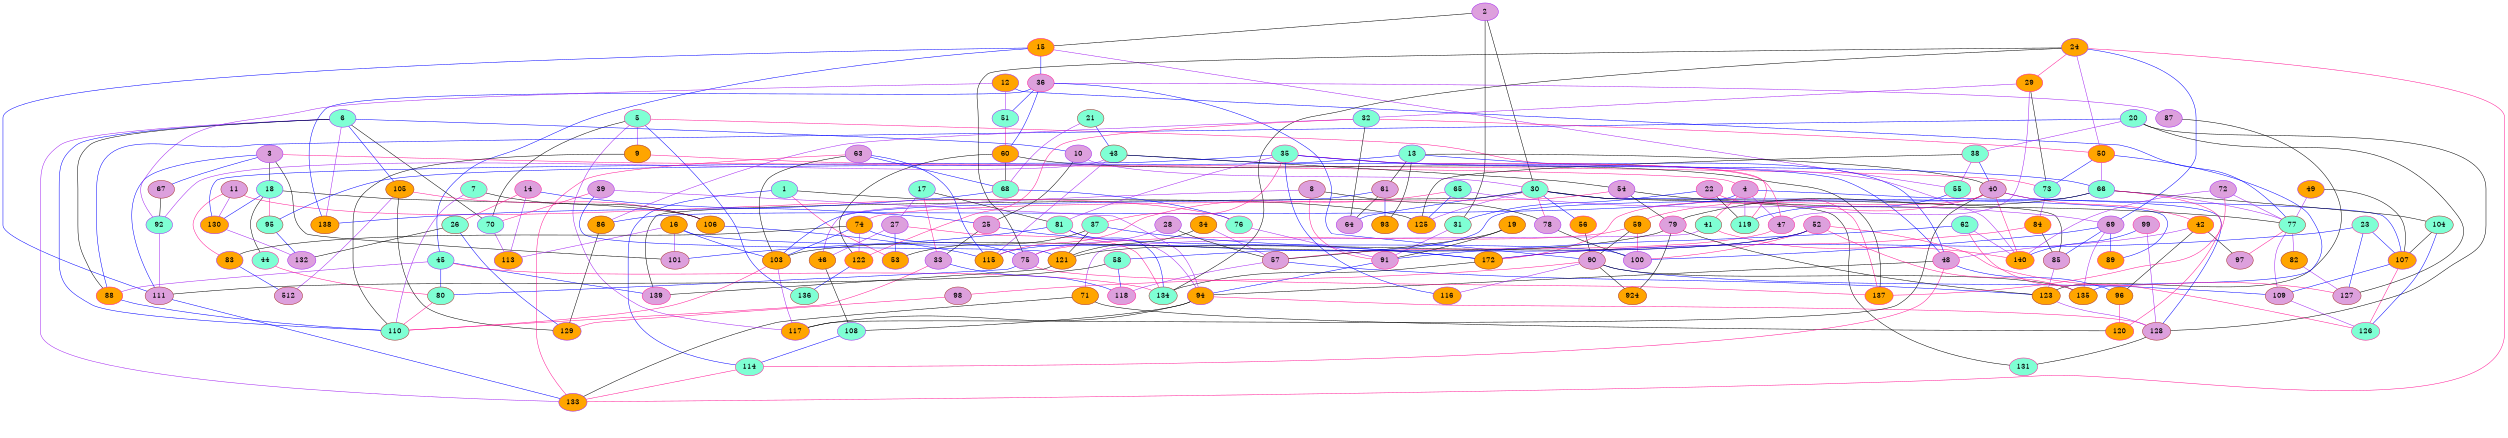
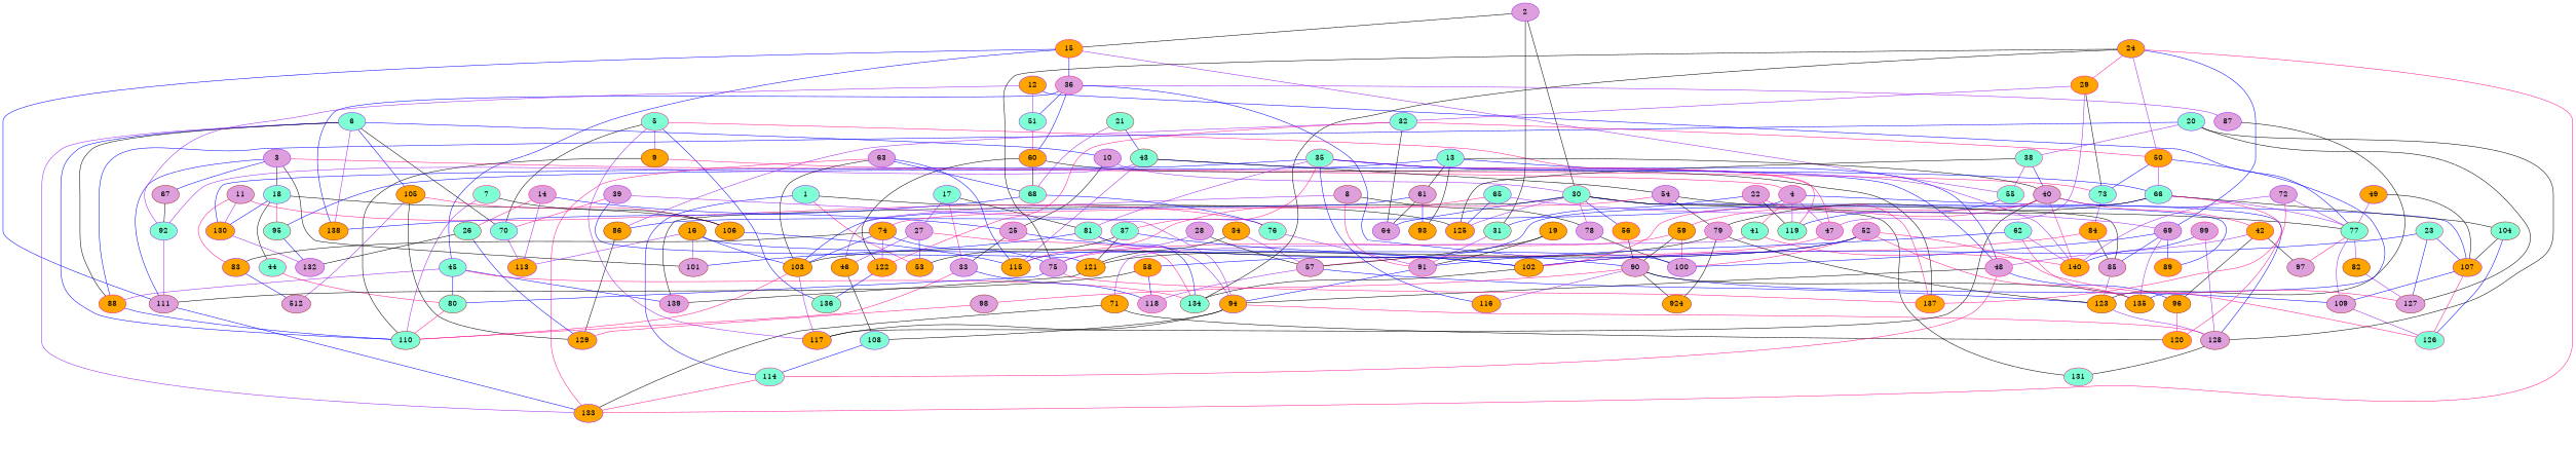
  graph {
    node [color=brown fillcolor=orange style=filled]
    edge [color=blue]
    1 [color=purple fillcolor=aquamarine]
    53 [color=purple]
    114 [color=deeppink fillcolor=aquamarine]
    125 [color=purple]
    133 [color=purple]
    2 [color=purple fillcolor=plum]
    15 [color=deeppink]
    30 [color=deeppink fillcolor=aquamarine]
    31 [fillcolor=aquamarine]
    111 [fillcolor=plum]
    36 [color=deeppink fillcolor=plum]
    45 [color=purple fillcolor=aquamarine]
    55 [color=deeppink fillcolor=aquamarine]
    78 [color=purple fillcolor=plum]
    56 [color=deeppink]
    64 [color=purple fillcolor=plum]
    85 [fillcolor=plum]
    89 [color=deeppink]
    131 [color=deeppink fillcolor=aquamarine]
    139 [color=deeppink fillcolor=plum]
    91 [color=deeppink fillcolor=plum]
    3 [color=purple fillcolor=plum]
    4 [color=deeppink fillcolor=plum]
    18 [color=purple fillcolor=aquamarine]
    67 [fillcolor=plum]
    101 [fillcolor=plum]
    41 [fillcolor=aquamarine]
    47 [color=deeppink fillcolor=plum]
    86
    107 [color=purple]
    119 [fillcolor=aquamarine]
    106
    130 [color=purple]
    95 [fillcolor=aquamarine]
    44 [color=deeppink fillcolor=aquamarine]
    92 [color=purple fillcolor=aquamarine]
    140 [color=deeppink]
    71
    57 [fillcolor=plum]
    129 [color=purple]
    126 [color=deeppink fillcolor=aquamarine]
    109 [fillcolor=plum]
    5 [color=deeppink fillcolor=aquamarine]
    9
    70 [color=purple fillcolor=aquamarine]
    117 [color=purple]
    136 [fillcolor=aquamarine]
    110 [fillcolor=aquamarine]
    73 [color=purple fillcolor=aquamarine]
    113 [color=purple]
    6 [color=purple fillcolor=aquamarine]
    10 [color=purple fillcolor=plum]
    88 [color=deeppink]
    105
    138
    25 [color=deeppink fillcolor=plum]
    n57 [fillcolor=plum label=512]
    7 [color=deeppink fillcolor=aquamarine]
    115
    8 [fillcolor=plum]
    46
    108 [color=purple fillcolor=aquamarine]
    100 [color=purple fillcolor=plum]
    94 [color=purple]
    84 [color=deeppink]
    33 [color=purple fillcolor=plum]
-   102 [label=172]
+   102
    11 [fillcolor=plum]
    76 [color=deeppink fillcolor=aquamarine]
    83 [color=purple]
    132 [color=purple fillcolor=plum]
    12 [color=purple]
    51 [color=purple fillcolor=aquamarine]
    77 [fillcolor=aquamarine]
    60 [color=purple]
    97 [fillcolor=plum]
    82
    13 [color=purple fillcolor=aquamarine]
    40 [fillcolor=plum]
    48 [color=deeppink fillcolor=plum]
    61 [fillcolor=plum]
    93
    128 [fillcolor=plum]
    42 [color=deeppink]
    59
    96
    103
    14 [color=deeppink fillcolor=plum]
    26 [fillcolor=aquamarine]
    87 [color=purple fillcolor=plum]
    90 [fillcolor=plum]
    134 [fillcolor=aquamarine]
    80 [fillcolor=aquamarine]
    16
    17 [color=purple fillcolor=aquamarine]
    27 [color=purple fillcolor=plum]
    81 [color=deeppink fillcolor=aquamarine]
    118 [color=deeppink fillcolor=plum]
    19
    123
    20 [color=purple fillcolor=aquamarine]
    38 [color=deeppink fillcolor=aquamarine]
    127 [fillcolor=plum]
    21 [fillcolor=aquamarine]
    43 [fillcolor=aquamarine]
    68 [color=deeppink fillcolor=aquamarine]
    54 [color=purple fillcolor=plum]
    22 [color=deeppink fillcolor=plum]
    137 [color=deeppink]
    23 [color=deeppink fillcolor=aquamarine]
    24 [color=purple]
    29 [color=deeppink]
    50 [color=deeppink]
    69 [color=purple fillcolor=plum]
    75 [color=purple fillcolor=plum]
    32 [color=purple fillcolor=aquamarine]
    66 [color=purple fillcolor=aquamarine]
    135
    28 [color=purple fillcolor=plum]
    122 [color=deeppink]
    34
    121
    35 [color=deeppink fillcolor=aquamarine]
    37 [color=deeppink fillcolor=aquamarine]
    116 [color=purple]
    79 [color=deeppink fillcolor=plum]
    104 [fillcolor=aquamarine]
    120 [color=deeppink]
    n129 [label=924]
    98 [fillcolor=plum]
    39 [color=purple fillcolor=plum]
    74 [color=purple]
    49 [color=purple]
    52 [color=deeppink fillcolor=plum]
-   58 [color=deeppink fillcolor=aquamarine]
+   58 [color=deeppink]
    62 [color=purple fillcolor=aquamarine]
    63 [color=purple fillcolor=plum]
    65 [color=purple fillcolor=aquamarine]
    72 [color=purple fillcolor=plum]
    99 [color=deeppink fillcolor=plum]
    1 -- 53 [color=deeppink]
    1 -- 114
    1 -- 125 [color=black]
    114 -- 133 [color=deeppink]
    2 -- 15 [color=black]
    2 -- 30 [color=black]
    2 -- 31 [color=black]
    15 -- 111
    15 -- 36
    15 -- 45
    15 -- 55 [color=purple]
    30 -- 125 [color=purple]
    30 -- 78 [color=deeppink]
    30 -- 56
    30 -- 64
    30 -- 85 [color=black]
    30 -- 89
    30 -- 131 [color=black]
    30 -- 139 [color=black]
    31 -- 91 [color=purple]
    111 -- 133
    36 -- 138
    36 -- 51
    36 -- 60
    36 -- 87 [color=purple]
    36 -- 90
    45 -- 139
    45 -- 88 [color=purple]
    45 -- 134 [color=deeppink]
    45 -- 80
    55 -- 119
    78 -- 100 [color=black]
    56 -- 90 [color=black]
    85 -- 123 [color=purple]
    91 -- 94
    3 -- 111
    3 -- 4 [color=deeppink]
    3 -- 18 [color=black]
    3 -- 67
    3 -- 101 [color=black]
    4 -- 41 [color=deeppink]
    4 -- 47 [color=purple]
    4 -- 86
    4 -- 107
    4 -- 119 [color=purple]
    18 -- 106 [color=black]
    18 -- 130
    18 -- 95 [color=deeppink]
    18 -- 44 [color=black]
    67 -- 92 [color=black]
    41 -- 140 [color=deeppink]
    41 -- 71 [color=purple]
    47 -- 57 [color=deeppink]
    86 -- 129 [color=black]
    107 -- 126 [color=deeppink]
    107 -- 109
    106 -- 115
    130 -- 132 [color=purple]
    95 -- 132
    44 -- 80 [color=deeppink]
    92 -- 111 [color=purple]
    71 -- 133 [color=black]
    71 -- 120 [color=black]
    57 -- 118 [color=purple]
    57 -- 123
    109 -- 126 [color=purple]
    5 -- 119 [color=deeppink]
    5 -- 9 [color=purple]
    5 -- 70 [color=black]
    5 -- 117 [color=purple]
    5 -- 136
    9 -- 110 [color=black]
    9 -- 73 [color=deeppink]
    70 -- 113 [color=purple]
    73 -- 84 [color=purple]
    6 -- 133 [color=purple]
    6 -- 70 [color=black]
    6 -- 110
    6 -- 10
    6 -- 88 [color=black]
    6 -- 105
    6 -- 138 [color=purple]
    10 -- 30 [color=purple]
    10 -- 25 [color=black]
    88 -- 110
    105 -- 106 [color=deeppink]
    105 -- 129 [color=black]
    105 -- n57 [color=purple]
    25 -- 33 [color=black]
    25 -- 102
    7 -- 106 [color=black]
    7 -- 110 [color=purple]
    8 -- 78 [color=black]
    8 -- 91 [color=deeppink]
    8 -- 46 [color=purple]
    46 -- 108 [color=black]
    108 -- 114
    94 -- 117 [color=black]
    94 -- 108 [color=black]
    94 -- 128 [color=deeppink]
    84 -- 85 [color=black]
    84 -- 102 [color=deeppink]
    33 -- 110 [color=deeppink]
    33 -- 118
    102 -- 134 [color=black]
    11 -- 130 [color=purple]
    11 -- 76 [color=deeppink]
    11 -- 83 [color=deeppink]
    76 -- 91 [color=purple]
    83 -- n57
    12 -- 92 [color=purple]
    12 -- 51 [color=purple]
    12 -- 77
    51 -- 60 [color=deeppink]
    77 -- 109 [color=purple]
    77 -- 97 [color=deeppink]
    77 -- 82 [color=purple]
    60 -- 68 [color=black]
    60 -- 137 [color=black]
    60 -- 122 [color=black]
    82 -- 127 [color=purple]
    13 -- 95
    13 -- 40 [color=black]
    13 -- 48
    13 -- 61 [color=black]
    13 -- 93 [color=black]
    40 -- 140 [color=deeppink]
    40 -- 117 [color=black]
    40 -- 102 [color=deeppink]
    40 -- 128
    40 -- 42 [color=deeppink]
    40 -- 59 [color=deeppink]
    48 -- 114 [color=deeppink]
    48 -- 94 [color=black]
    48 -- 96
    61 -- 64 [color=black]
    61 -- 93
    61 -- 103
    128 -- 131 [color=black]
    42 -- 97 [color=black]
    42 -- 48 [color=purple]
    42 -- 96 [color=black]
    59 -- 100 [color=deeppink]
    59 -- 90 [color=black]
    59 -- 75 [color=deeppink]
    96 -- 120 [color=deeppink]
    103 -- 117 [color=purple]
    103 -- 110 [color=deeppink]
    14 -- 113 [color=purple]
    14 -- 25
    14 -- 26 [color=deeppink]
    26 -- 129
    26 -- 132 [color=black]
    87 -- 123 [color=black]
    90 -- 109
    90 -- 135 [color=black]
    90 -- 116 [color=purple]
    90 -- n129 [color=black]
    90 -- 98 [color=deeppink]
    80 -- 110 [color=deeppink]
    16 -- 101 [color=purple]
    16 -- 113 [color=purple]
    16 -- 100
    16 -- 103
    17 -- 33 [color=deeppink]
    17 -- 27 [color=purple]
    17 -- 81 [color=black]
    27 -- 53
    27 -- 46 [color=purple]
    27 -- 134 [color=deeppink]
    81 -- 101
    81 -- 94 [color=purple]
    81 -- 134
    19 -- 91 [color=black]
    19 -- 57 [color=black]
    123 -- 128 [color=purple]
    20 -- 88
    20 -- 128 [color=black]
    20 -- 38 [color=purple]
    20 -- 127 [color=black]
    38 -- 125 [color=black]
    38 -- 55 [color=purple]
    38 -- 40
    21 -- 43
    21 -- 68 [color=purple]
    43 -- 92 [color=purple]
    43 -- 115 [color=purple]
    43 -- 48
    43 -- 54 [color=black]
    68 -- 138
    68 -- 76
    54 -- 77 [color=black]
    54 -- 79 [color=black]
    54 -- 74 [color=deeppink]
    22 -- 31
    22 -- 119 [color=black]
    22 -- 137 [color=deeppink]
    23 -- 107
    23 -- 102
    23 -- 127
    24 -- 133 [color=deeppink]
    24 -- 134 [color=black]
    24 -- 29 [color=deeppink]
    24 -- 50 [color=purple]
    24 -- 69
    24 -- 75 [color=black]
    29 -- 47 [color=purple]
    29 -- 73 [color=black]
    29 -- 32 [color=purple]
    50 -- 73
    50 -- 66 [color=purple]
    50 -- 135
    69 -- 85
    69 -- 89
    69 -- 100
    69 -- 135 [color=purple]
    75 -- 80
    75 -- 137 [color=deeppink]
    32 -- 64 [color=black]
    32 -- 86 [color=purple]
    32 -- 50 [color=deeppink]
    32 -- 122 [color=deeppink]
    66 -- 115
    66 -- 77 [color=purple]
    66 -- 79 [color=black]
    66 -- 104 [color=black]
    66 -- 120 [color=deeppink]
    28 -- 57 [color=black]
    28 -- 75 [color=purple]
    122 -- 136
    34 -- 57 [color=purple]
    34 -- 121 [color=black]
    121 -- 139 [color=black]
    35 -- 47 [color=deeppink]
    35 -- 130
    35 -- 140 [color=purple]
    35 -- 81 [color=purple]
    35 -- 66
    35 -- 37 [color=deeppink]
    35 -- 116
    37 -- 53 [color=black]
    37 -- 102
    37 -- 121 [color=black]
    79 -- 103 [color=black]
    79 -- 123 [color=black]
    79 -- n129 [color=black]
    104 -- 107 [color=black]
    104 -- 126
    98 -- 129 [color=deeppink]
    39 -- 70 [color=deeppink]
    39 -- 94 [color=purple]
    39 -- 121
    74 -- 83 [color=black]
    74 -- 103
    74 -- 75
    74 -- 122 [color=purple]
    49 -- 107 [color=black]
    49 -- 77 [color=purple]
    52 -- 100 [color=deeppink]
    52 -- 127 [color=deeppink]
    52 -- 135 [color=deeppink]
    52 -- 121 [color=black]
    52 -- 58
    58 -- 111 [color=black]
    58 -- 118
    62 -- 91
    62 -- 140 [color=purple]
    62 -- 126 [color=deeppink]
    63 -- 133 [color=deeppink]
    63 -- 115
    63 -- 103 [color=black]
    63 -- 68
    65 -- 125
    65 -- 115 [color=deeppink]
    65 -- 69 [color=purple]
    72 -- 140 [color=purple]
    72 -- 77 [color=purple]
    72 -- 137 [color=deeppink]
    99 -- 140
    99 -- 128 [color=purple]
  }
